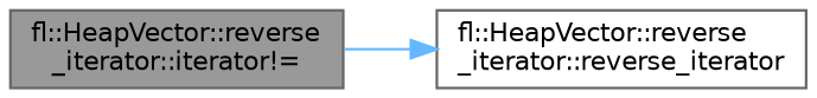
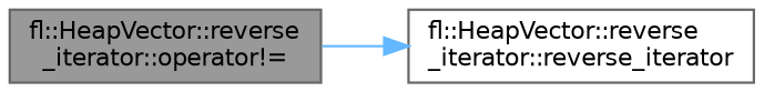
  digraph {
    rankdir=LR
    node [fontname=Helvetica fontsize=10 shape=box style=filled]
-   n1 [color=gray40 fillcolor=grey60 fontcolor=black height=0.2 label="fl::HeapVector::reverse\l_iterator::iterator!=" width=0.4]
+   n1 [color=gray40 fillcolor=grey60 fontcolor=black height=0.2 label="fl::HeapVector::reverse\l_iterator::operator!=" width=0.4]
    n2 [color=grey40 fillcolor=white height=0.2 label="fl::HeapVector::reverse\l_iterator::reverse_iterator" width=0.4]
    n1 -> n2 [color=steelblue1 fontname=Helvetica fontsize=10 labelfontname=Helvetica labelfontsize=10 style=solid]
  }
